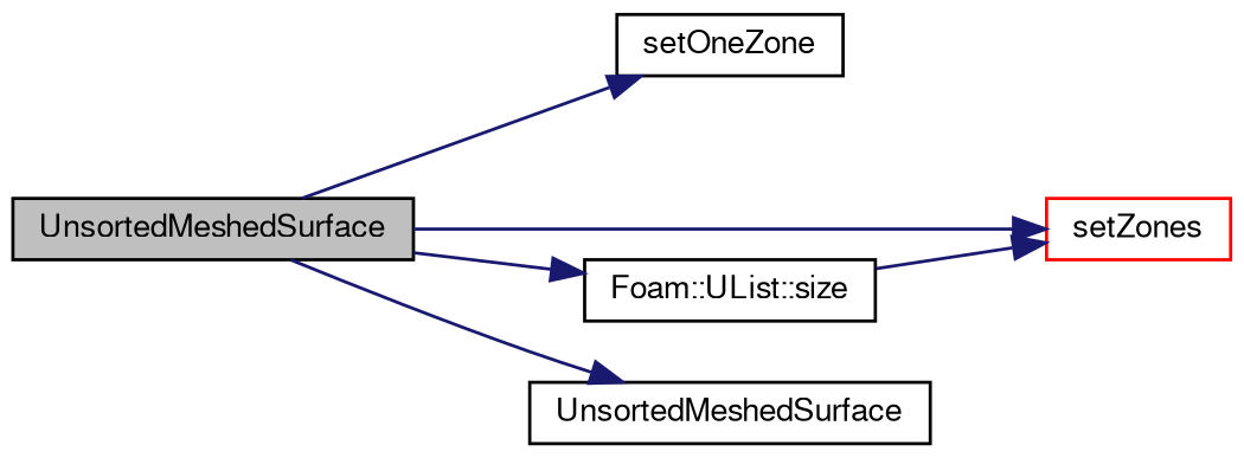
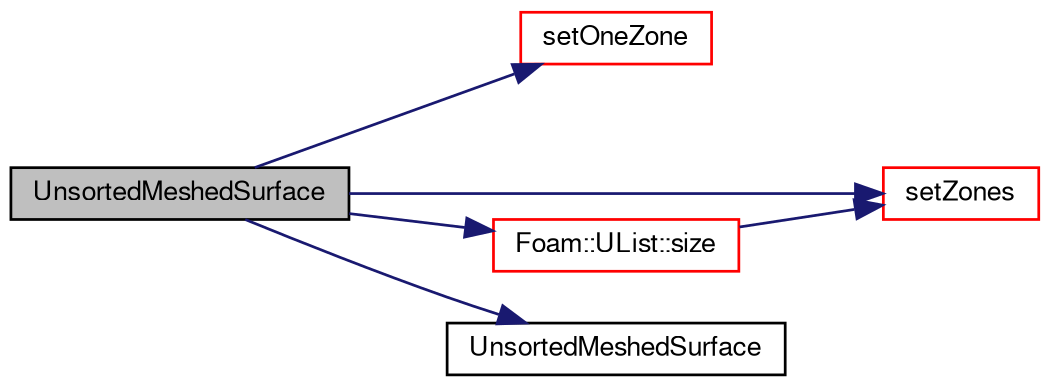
  digraph {
    rankdir=LR
    node [color=black fontname=FreeSans fontsize=10 shape=record]
    edge [color=midnightblue fontname=FreeSans fontsize=10 labelfontname=FreeSans labelfontsize=10 style=solid]
    n1 [fillcolor=grey75 fontcolor=black height=0.2 label=UnsortedMeshedSurface style=filled width=0.4]
-   n2 [height=0.2 label=setOneZone width=0.4]
+   n2 [color=red height=0.2 label=setOneZone width=0.4]
    n3 [color=red height=0.2 label=setZones width=0.4]
-   n4 [height=0.2 label="Foam::UList::size" width=0.4]
+   n4 [color=red height=0.2 label="Foam::UList::size" width=0.4]
    n5 [height=0.2 label=UnsortedMeshedSurface width=0.4]
    n1 -> n2
    n1 -> n3
    n1 -> n4
    n1 -> n5
    n4 -> n3
  }
